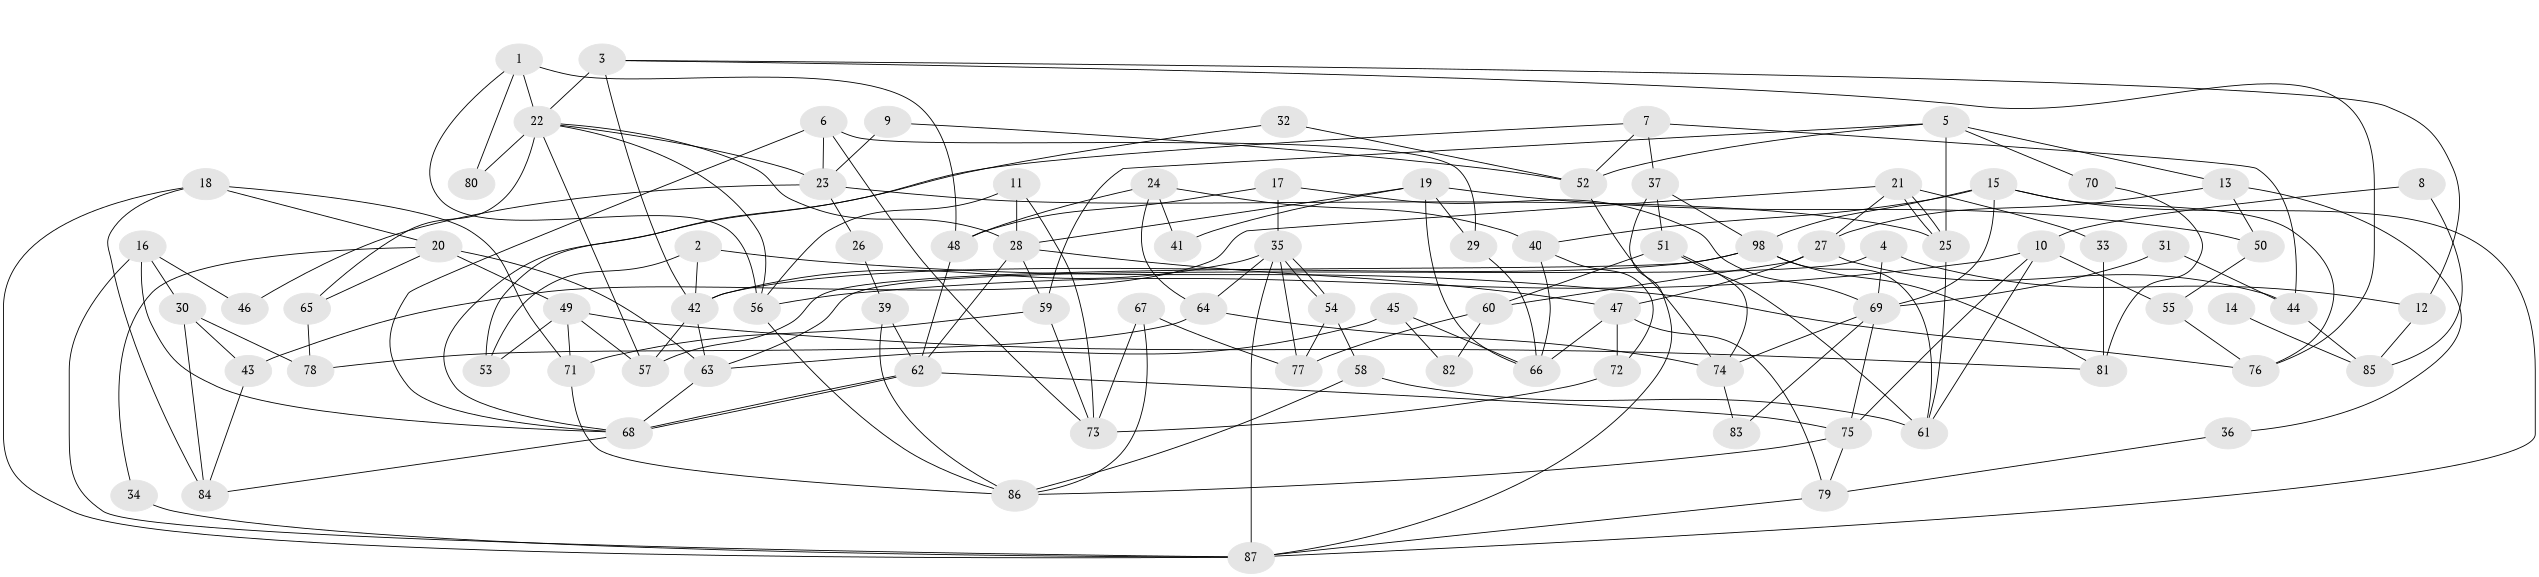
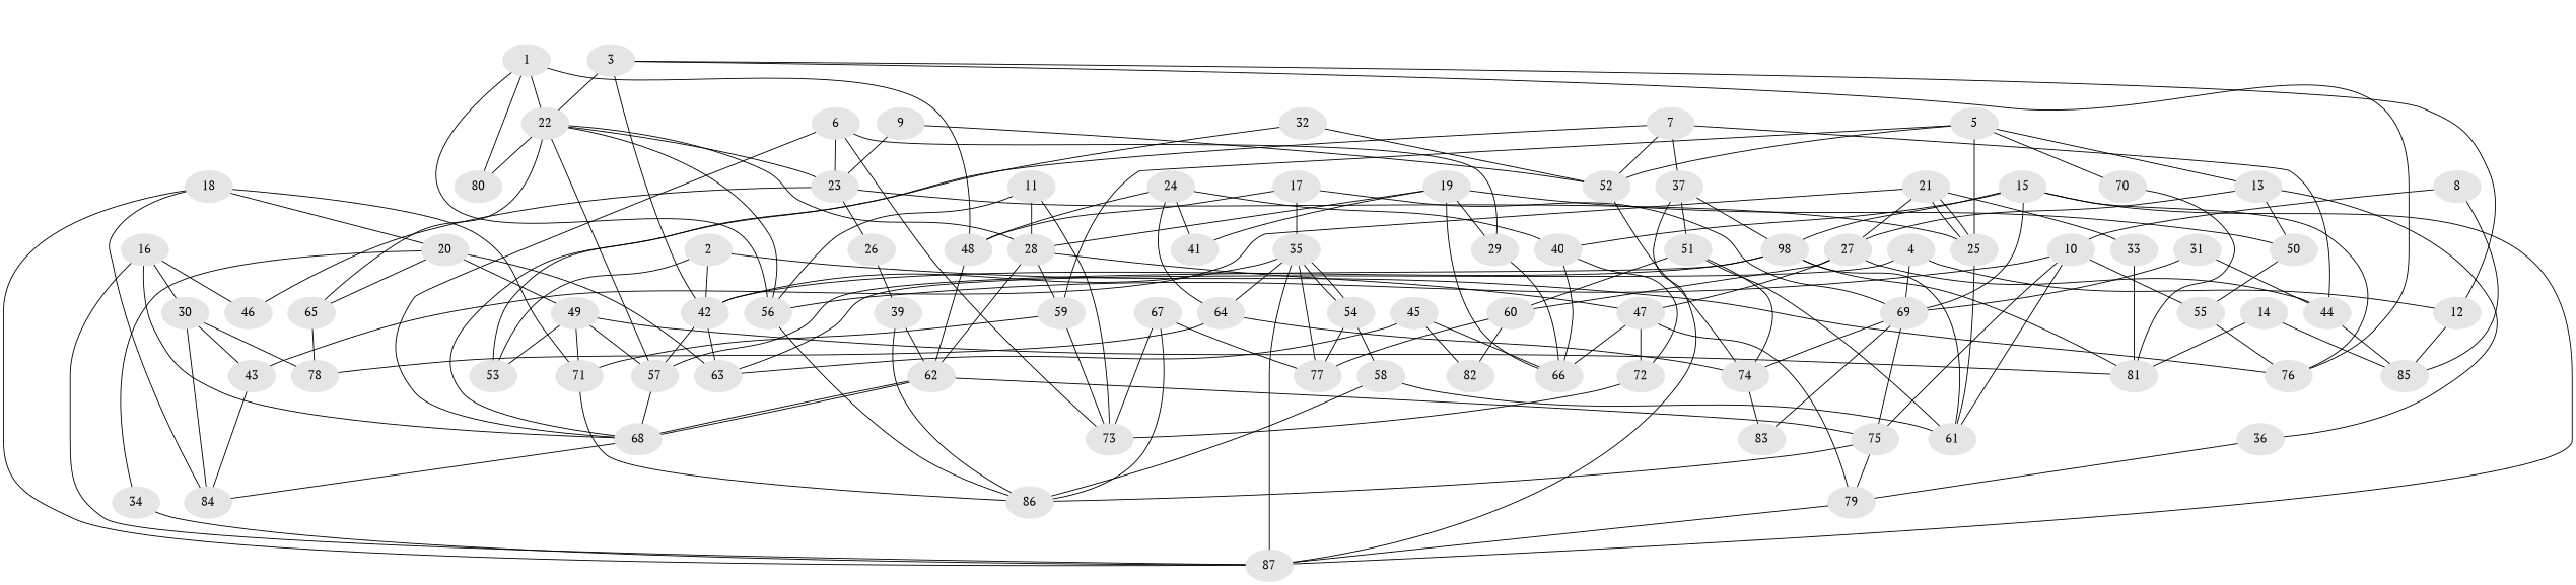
  graph {
    fontname="PT Serif"
    node [color=gray90 fontname="PT Serif" style=filled]
    edge [fontname="PT Serif"]
    1
    22
    48
    56
    80
    23
    28
    65
    57
    62
    86
    2
    42
    53
    76
    63
    3
    12
    85
    4
    69
    68
    75
    74
    83
    5
    13
    25
    52
    59
    70
    27
    36
    50
    61
    73
    71
    81
    6
    29
    46
    26
    66
    84
    7
    37
    44
    n48 [label=98]
    87
    51
    8
    10
    55
    9
    79
    11
    47
    60
    14
    15
    40
    72
    16
    30
    43
    78
    17
    35
    64
    54
    77
    18
    20
    34
    49
    19
    41
    21
    33
    39
    24
    82
    31
    32
    58
    45
    67
    1 -- 22
    1 -- 48
    1 -- 56
    1 -- 80
    22 -- 56
    22 -- 80
    22 -- 23
    22 -- 28
    22 -- 65
    22 -- 57
    48 -- 62
    56 -- 86
    23 -- 25
    23 -- 46
    23 -- 26
    28 -- 62
    28 -- 59
    28 -- 47
    65 -- 78
    62 -- 68
    62 -- 68
    62 -- 75
    2 -- 42
    2 -- 53
    2 -- 76
    42 -- 57
    42 -- 63
-   63 -- 68
+   57 -- 68
    3 -- 22
    3 -- 42
    3 -- 76
    3 -- 12
    12 -- 85
    4 -- 63
    4 -- 12
    4 -- 69
    69 -- 75
    69 -- 74
    69 -- 83
    68 -- 84
    75 -- 86
    75 -- 79
    74 -- 83
    5 -- 13
    5 -- 25
    5 -- 52
    5 -- 59
    5 -- 70
    13 -- 27
    13 -- 36
    13 -- 50
    25 -- 61
    52 -- 74
    59 -- 73
    59 -- 71
    70 -- 81
    27 -- 44
    27 -- 47
    27 -- 60
    36 -- 79
    50 -- 55
    71 -- 86
    6 -- 23
    6 -- 68
    6 -- 73
    6 -- 29
    29 -- 66
    26 -- 39
    7 -- 68
    7 -- 52
    7 -- 37
    7 -- 44
    37 -- n48
    37 -- 87
    37 -- 51
    44 -- 85
    n48 -- 57
    n48 -- 42
    n48 -- 61
    n48 -- 81
    51 -- 74
    51 -- 61
    51 -- 60
    8 -- 85
    8 -- 10
    10 -- 56
    10 -- 75
    10 -- 61
    10 -- 55
    55 -- 76
    9 -- 23
    9 -- 52
    79 -- 87
    11 -- 56
    11 -- 28
    11 -- 73
    47 -- 66
    47 -- 79
    47 -- 72
    60 -- 77
    60 -- 82
    14 -- 85
+   14 -- 81
    15 -- 76
    15 -- 69
    15 -- n48
    15 -- 87
    15 -- 40
    40 -- 66
    40 -- 72
    72 -- 73
    16 -- 68
    16 -- 46
    16 -- 87
    16 -- 30
    30 -- 84
    30 -- 43
    30 -- 78
    43 -- 84
    17 -- 48
    17 -- 69
    17 -- 35
    35 -- 42
    35 -- 87
    35 -- 64
    35 -- 54
    35 -- 54
    35 -- 77
    64 -- 74
    64 -- 78
    54 -- 77
    54 -- 58
    18 -- 71
    18 -- 84
    18 -- 87
    18 -- 20
    20 -- 65
    20 -- 63
    20 -- 34
    20 -- 49
    34 -- 87
    49 -- 57
    49 -- 53
    49 -- 71
    49 -- 81
    19 -- 28
    19 -- 50
    19 -- 29
    19 -- 66
    19 -- 41
    21 -- 25
    21 -- 25
    21 -- 27
    21 -- 43
    21 -- 33
    33 -- 81
    39 -- 62
    39 -- 86
    24 -- 48
    24 -- 40
    24 -- 64
    24 -- 41
    31 -- 69
    31 -- 44
    32 -- 53
    32 -- 52
    58 -- 86
    58 -- 61
    45 -- 63
    45 -- 66
    45 -- 82
    67 -- 86
    67 -- 73
    67 -- 77
  }
